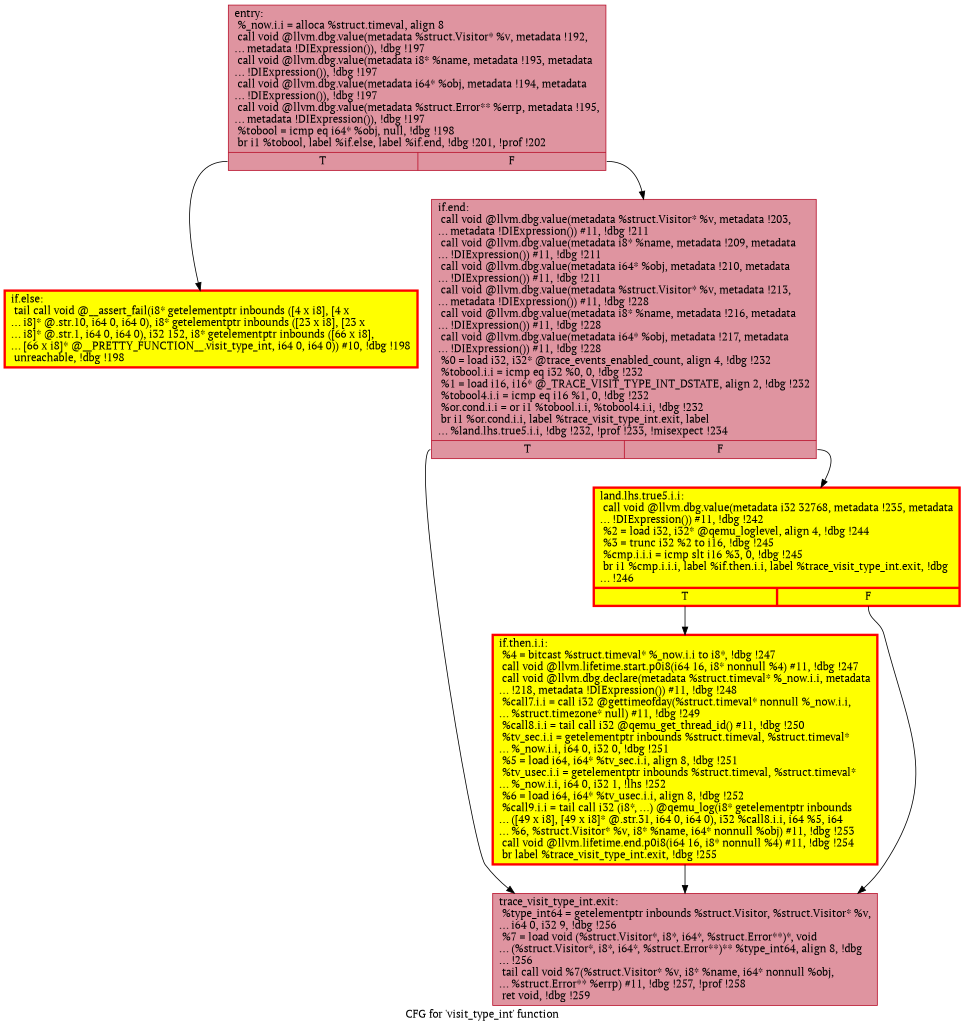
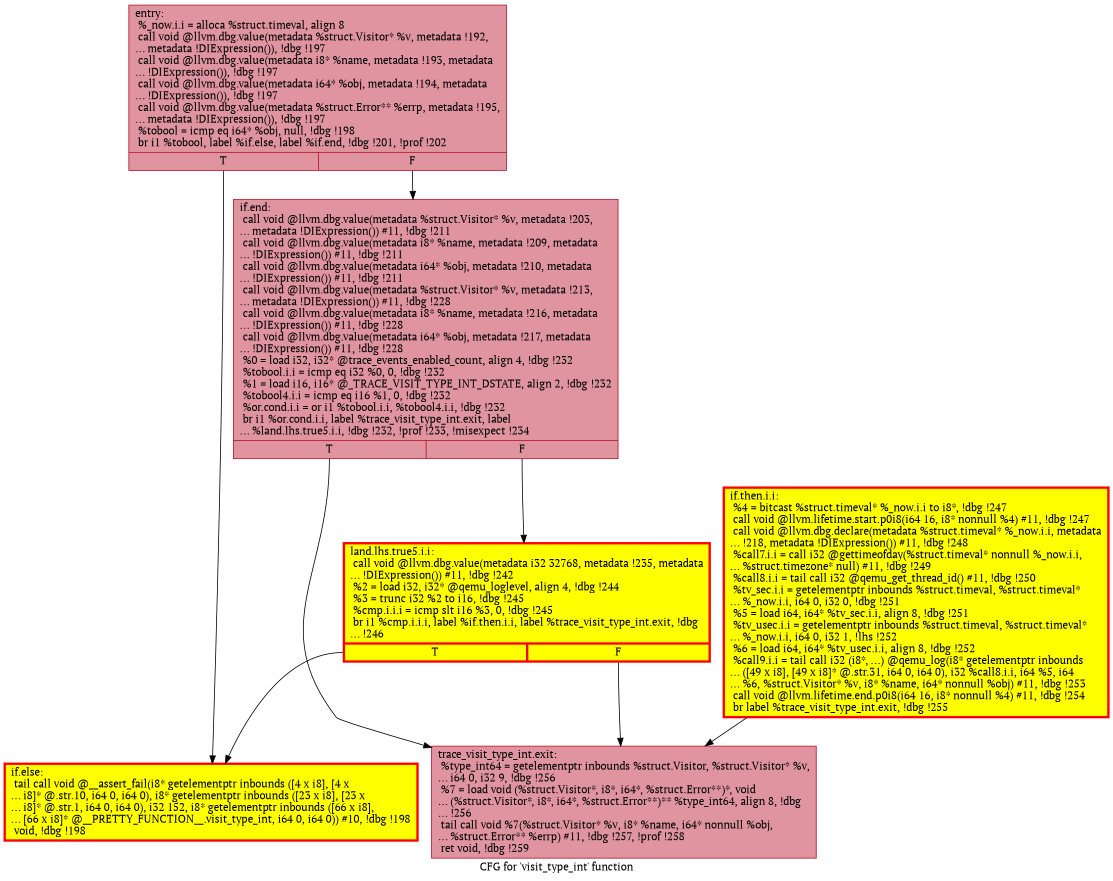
  digraph {
    fontname="PT Serif"
    label="CFG for 'visit_type_int' function"
    node [color="#b70d28ff" fillcolor="#b70d2870" fontname="PT Serif" shape=record style=filled]
    edge [fontname="PT Serif" tailport=s0]
    n1 [label="{entry:\l  %_now.i.i = alloca %struct.timeval, align 8\l  call void @llvm.dbg.value(metadata %struct.Visitor* %v, metadata !192,\l... metadata !DIExpression()), !dbg !197\l  call void @llvm.dbg.value(metadata i8* %name, metadata !193, metadata\l... !DIExpression()), !dbg !197\l  call void @llvm.dbg.value(metadata i64* %obj, metadata !194, metadata\l... !DIExpression()), !dbg !197\l  call void @llvm.dbg.value(metadata %struct.Error** %errp, metadata !195,\l... metadata !DIExpression()), !dbg !197\l  %tobool = icmp eq i64* %obj, null, !dbg !198\l  br i1 %tobool, label %if.else, label %if.end, !dbg !201, !prof !202\l|{<s0>T|<s1>F}}"]
-   n2 [color=red fillcolor=yellow label="{if.else:                                          \l  tail call void @__assert_fail(i8* getelementptr inbounds ([4 x i8], [4 x\l... i8]* @.str.10, i64 0, i64 0), i8* getelementptr inbounds ([23 x i8], [23 x\l... i8]* @.str.1, i64 0, i64 0), i32 152, i8* getelementptr inbounds ([66 x i8],\l... [66 x i8]* @__PRETTY_FUNCTION__.visit_type_int, i64 0, i64 0)) #10, !dbg !198\l  unreachable, !dbg !198\l}" penwidth=3.0]
+   n2 [color=red fillcolor=yellow label="{if.else:                                          \l  tail call void @__assert_fail(i8* getelementptr inbounds ([4 x i8], [4 x\l... i8]* @.str.10, i64 0, i64 0), i8* getelementptr inbounds ([23 x i8], [23 x\l... i8]* @.str.1, i64 0, i64 0), i32 152, i8* getelementptr inbounds ([66 x i8],\l... [66 x i8]* @__PRETTY_FUNCTION__.visit_type_int, i64 0, i64 0)) #10, !dbg !198\l  void, !dbg !198\l}" penwidth=3.0]
    n3 [label="{if.end:                                           \l  call void @llvm.dbg.value(metadata %struct.Visitor* %v, metadata !203,\l... metadata !DIExpression()) #11, !dbg !211\l  call void @llvm.dbg.value(metadata i8* %name, metadata !209, metadata\l... !DIExpression()) #11, !dbg !211\l  call void @llvm.dbg.value(metadata i64* %obj, metadata !210, metadata\l... !DIExpression()) #11, !dbg !211\l  call void @llvm.dbg.value(metadata %struct.Visitor* %v, metadata !213,\l... metadata !DIExpression()) #11, !dbg !228\l  call void @llvm.dbg.value(metadata i8* %name, metadata !216, metadata\l... !DIExpression()) #11, !dbg !228\l  call void @llvm.dbg.value(metadata i64* %obj, metadata !217, metadata\l... !DIExpression()) #11, !dbg !228\l  %0 = load i32, i32* @trace_events_enabled_count, align 4, !dbg !232\l  %tobool.i.i = icmp eq i32 %0, 0, !dbg !232\l  %1 = load i16, i16* @_TRACE_VISIT_TYPE_INT_DSTATE, align 2, !dbg !232\l  %tobool4.i.i = icmp eq i16 %1, 0, !dbg !232\l  %or.cond.i.i = or i1 %tobool.i.i, %tobool4.i.i, !dbg !232\l  br i1 %or.cond.i.i, label %trace_visit_type_int.exit, label\l... %land.lhs.true5.i.i, !dbg !232, !prof !233, !misexpect !234\l|{<s0>T|<s1>F}}"]
    n4 [label="{trace_visit_type_int.exit:                        \l  %type_int64 = getelementptr inbounds %struct.Visitor, %struct.Visitor* %v,\l... i64 0, i32 9, !dbg !256\l  %7 = load void (%struct.Visitor*, i8*, i64*, %struct.Error**)*, void\l... (%struct.Visitor*, i8*, i64*, %struct.Error**)** %type_int64, align 8, !dbg\l... !256\l  tail call void %7(%struct.Visitor* %v, i8* %name, i64* nonnull %obj,\l... %struct.Error** %errp) #11, !dbg !257, !prof !258\l  ret void, !dbg !259\l}"]
    n5 [color=red fillcolor=yellow label="{land.lhs.true5.i.i:                               \l  call void @llvm.dbg.value(metadata i32 32768, metadata !235, metadata\l... !DIExpression()) #11, !dbg !242\l  %2 = load i32, i32* @qemu_loglevel, align 4, !dbg !244\l  %3 = trunc i32 %2 to i16, !dbg !245\l  %cmp.i.i.i = icmp slt i16 %3, 0, !dbg !245\l  br i1 %cmp.i.i.i, label %if.then.i.i, label %trace_visit_type_int.exit, !dbg\l... !246\l|{<s0>T|<s1>F}}" penwidth=3.0]
    n6 [color=red fillcolor=yellow label="{if.then.i.i:                                      \l  %4 = bitcast %struct.timeval* %_now.i.i to i8*, !dbg !247\l  call void @llvm.lifetime.start.p0i8(i64 16, i8* nonnull %4) #11, !dbg !247\l  call void @llvm.dbg.declare(metadata %struct.timeval* %_now.i.i, metadata\l... !218, metadata !DIExpression()) #11, !dbg !248\l  %call7.i.i = call i32 @gettimeofday(%struct.timeval* nonnull %_now.i.i,\l... %struct.timezone* null) #11, !dbg !249\l  %call8.i.i = tail call i32 @qemu_get_thread_id() #11, !dbg !250\l  %tv_sec.i.i = getelementptr inbounds %struct.timeval, %struct.timeval*\l... %_now.i.i, i64 0, i32 0, !dbg !251\l  %5 = load i64, i64* %tv_sec.i.i, align 8, !dbg !251\l  %tv_usec.i.i = getelementptr inbounds %struct.timeval, %struct.timeval*\l... %_now.i.i, i64 0, i32 1, !lhs !252\l  %6 = load i64, i64* %tv_usec.i.i, align 8, !dbg !252\l  %call9.i.i = tail call i32 (i8*, ...) @qemu_log(i8* getelementptr inbounds\l... ([49 x i8], [49 x i8]* @.str.31, i64 0, i64 0), i32 %call8.i.i, i64 %5, i64\l... %6, %struct.Visitor* %v, i8* %name, i64* nonnull %obj) #11, !dbg !253\l  call void @llvm.lifetime.end.p0i8(i64 16, i8* nonnull %4) #11, !dbg !254\l  br label %trace_visit_type_int.exit, !dbg !255\l}" penwidth=3.0]
    n1 -> n2
    n1 -> n3 [tailport=s1]
    n3 -> n4
    n3 -> n5 [tailport=s1]
    n5 -> n4 [tailport=s1]
-   n5 -> n6
+   n5 -> n2
    n6 -> n4
  }
